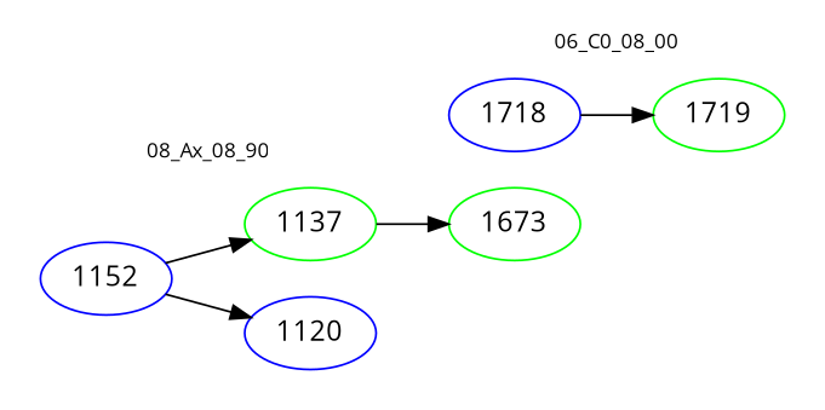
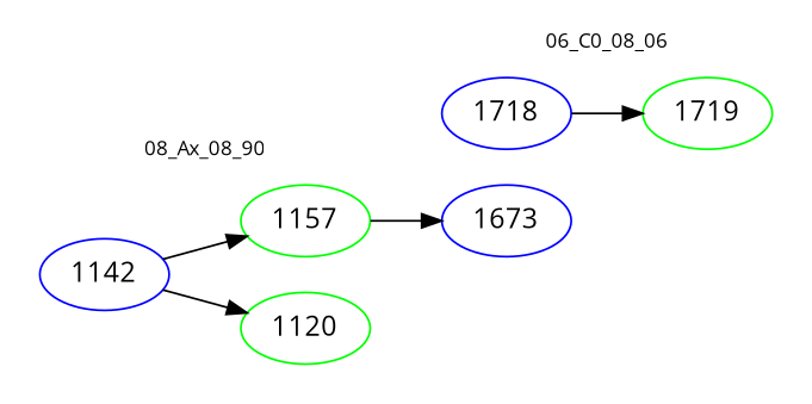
  digraph {
    fontname="Open Sans"
    rankdir=LR
    node [color=green fontname="Open Sans"]
    edge [color=black fontname="Open Sans"]
-   n1 [color=blue label=1152]
-   n2 [color=blue label=1120]
-   n3 [label=1137]
+   n1 [color=blue label=1142]
+   n2 [label=1120]
+   n3 [label=1157]
    n4 [color=blue label=1718]
-   n5 [label=1673]
+   n5 [color=blue label=1673]
    n6 [label=1719]
    subgraph cluster_1 {
      color=white
      fontsize=10
      label="08_Ax_08_90"
      n1
      n2
      n3
    }
    subgraph cluster_2 {
      color=white
      fontsize=10
-     label="06_C0_08_00"
+     label="06_C0_08_06"
      n4
      n5
      n6
    }
    n1 -> n2
    n1 -> n3
    n3 -> n5
    n4 -> n6
  }
